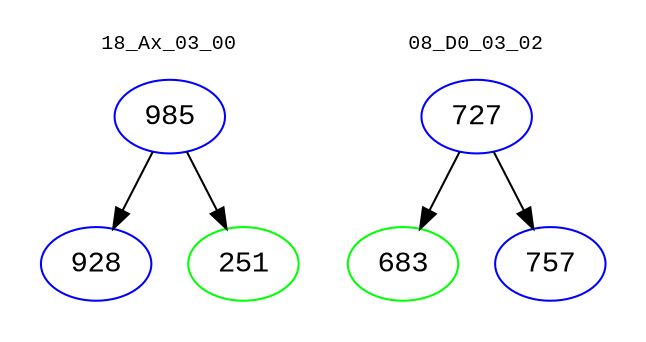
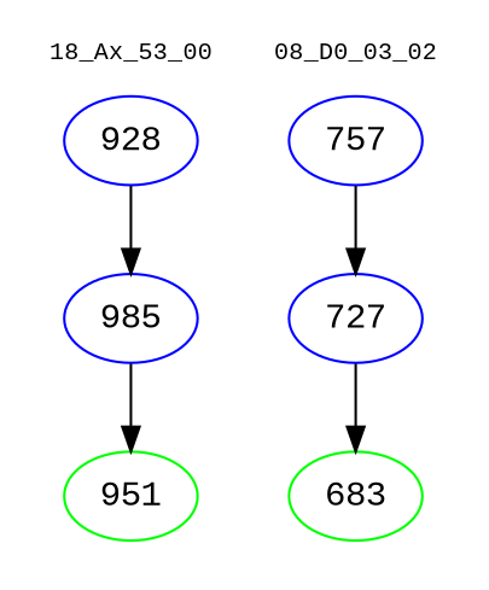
  digraph {
    fontname="Liberation Mono"
    node [color=blue fontname="Liberation Mono"]
    edge [color=black fontname="Liberation Mono"]
    n1 [label=928]
    n2 [label=985]
-   n3 [color=green label=251]
+   n3 [color=green label=951]
    n4 [label=727]
    n5 [color=green label=683]
    n6 [label=757]
    subgraph cluster_1 {
      color=white
      fontsize=10
-     label="18_Ax_03_00"
+     label="18_Ax_53_00"
      n1
      n2
      n3
    }
    subgraph cluster_2 {
      color=white
      fontsize=10
      label="08_D0_03_02"
      n4
      n5
      n6
    }
-   n2 -> n1
+   n1 -> n2
    n2 -> n3
    n4 -> n5
-   n4 -> n6
+   n6 -> n4
  }
